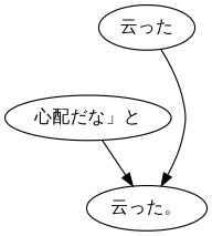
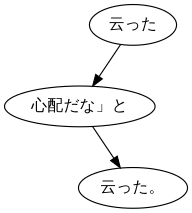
  digraph {
    n1 [label="心配だな」と"]
    n2 [label="云った。"]
    n3 [label="云った"]
    n1 -> n2
-   n3 -> n2
+   n3 -> n1
  }
